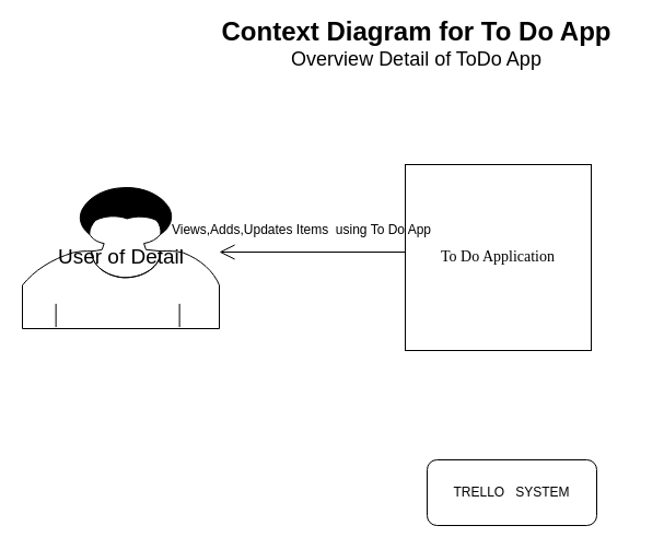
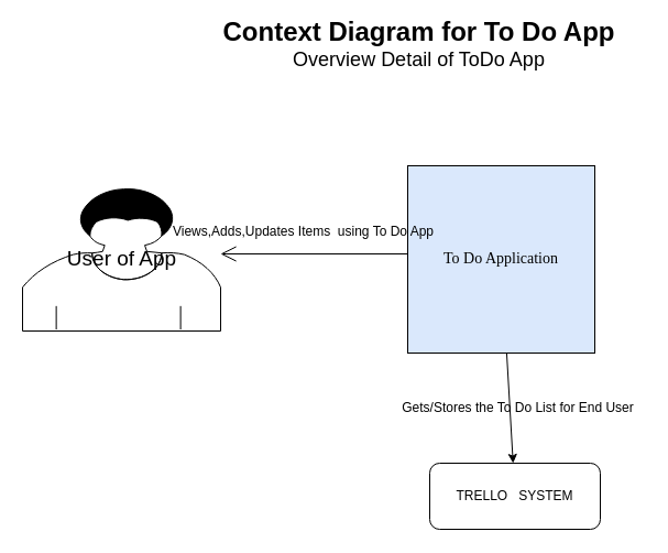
  <mxCell id="0" />
  <mxCell id="1" parent="0" />
- <mxCell id="2" value="&lt;font face=&quot;Comic Sans MS&quot;&gt;&lt;span style=&quot;font-size: 14px&quot;&gt;To Do Application&lt;/span&gt;&lt;/font&gt;" style="whiteSpace=wrap;html=1;aspect=fixed;" parent="1" vertex="1"><mxGeometry x="370" y="150" width="170" height="170" as="geometry" /></mxCell>
+ <mxCell id="2" value="&lt;font face=&quot;Comic Sans MS&quot;&gt;&lt;span style=&quot;font-size: 14px&quot;&gt;To Do Application&lt;/span&gt;&lt;/font&gt;" style="whiteSpace=wrap;html=1;aspect=fixed;fillColor=#dae8fc;" parent="1" vertex="1"><mxGeometry x="370" y="150" width="170" height="170" as="geometry" /></mxCell>
  <mxCell id="3" value="" style="endArrow=open;endFill=1;endSize=12;html=1;entryX=1;entryY=0.5;entryDx=0;entryDy=0;" parent="1" edge="1"><mxGeometry width="160" relative="1" as="geometry"><mxPoint x="370" y="230" as="sourcePoint" /><mxPoint x="200" y="230" as="targetPoint" /></mxGeometry></mxCell>
- <mxCell id="4" value="&lt;font style=&quot;font-size: 19px&quot;&gt;User of Detail&lt;/font&gt;" style="shape=mxgraph.bpmn.user_task;html=1;outlineConnect=0;fontSize=9;" parent="1" vertex="1"><mxGeometry x="20" y="170" width="180" height="130" as="geometry" /></mxCell>
+ <mxCell id="4" value="&lt;font style=&quot;font-size: 19px&quot;&gt;User of App&lt;/font&gt;" style="shape=mxgraph.bpmn.user_task;html=1;outlineConnect=0;fontSize=9;" parent="1" vertex="1"><mxGeometry x="20" y="170" width="180" height="130" as="geometry" /></mxCell>
  <mxCell id="5" value="&lt;font style=&quot;font-size: 12px&quot;&gt;Views,Adds,Updates Items &amp;nbsp;using To Do App&lt;/font&gt;" style="text;html=1;resizable=0;autosize=1;align=center;verticalAlign=middle;points=[];fillColor=none;strokeColor=none;rounded=0;fontSize=9;" parent="1" vertex="1"><mxGeometry x="150" y="200" width="250" height="20" as="geometry" /></mxCell>
  <mxCell id="6" value="&lt;font&gt;&lt;font size=&quot;5&quot;&gt;Context Diagram for To Do App&lt;/font&gt;&lt;br&gt;&lt;span style=&quot;font-weight: normal&quot;&gt;&lt;font style=&quot;font-size: 18px&quot;&gt;Overview Detail of ToDo App&lt;/font&gt;&lt;/span&gt;&lt;br&gt;&lt;/font&gt;" style="text;html=1;resizable=0;autosize=1;align=center;verticalAlign=middle;points=[];fillColor=none;strokeColor=none;rounded=0;fontStyle=1" parent="1" vertex="1"><mxGeometry x="195" y="20" width="370" height="40" as="geometry" /></mxCell>
+ <mxCell id="7" value="" style="endArrow=classic;html=1;" parent="1" source="2" target="8" edge="1"><mxGeometry width="50" height="50" relative="1" as="geometry"><mxPoint x="380" y="300" as="sourcePoint" /><mxPoint x="450" y="450" as="targetPoint" /></mxGeometry></mxCell>
  <mxCell id="8" value="TRELLO &amp;nbsp; SYSTEM" style="rounded=1;whiteSpace=wrap;html=1;" parent="1" vertex="1"><mxGeometry x="390" y="420" width="155" height="60" as="geometry" /></mxCell>
+ <mxCell id="9" value="Gets/Stores the To Do List for End User" style="text;html=1;resizable=0;autosize=1;align=center;verticalAlign=middle;points=[];fillColor=none;strokeColor=none;rounded=0;" parent="1" vertex="1"><mxGeometry x="355" y="360" width="230" height="20" as="geometry" /></mxCell>
